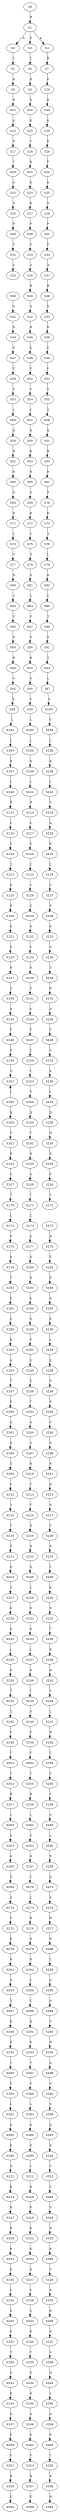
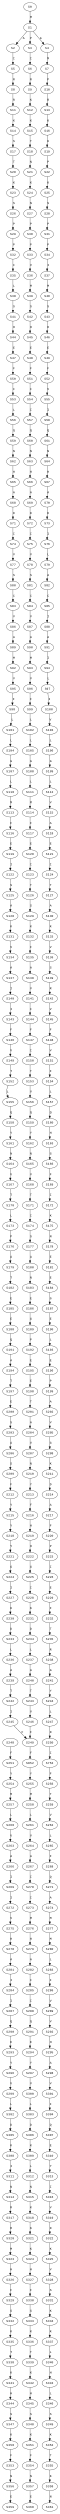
  strict digraph {
    fontname="Liberation Mono"
    node [fontname="Liberation Mono"]
    edge [fontname="Liberation Mono"]
    S0
    S1
    S2
    S3
    S4
    S5
    S6
    S7
    S8
    S9
    S10
    S11
    S12
    S13
    S14
    S15
    S16
    S17
    S18
    S19
    S20
    S21
    S22
    S23
    S24
    S25
    S26
    S27
    S28
    S29
    S30
    S31
    S32
    S33
    S34
    S35
    S36
    S37
    S38
    S39
    S40
    S41
    S42
    S43
    S44
    S45
    S46
    S47
    S48
    S49
    S50
    S51
    S52
    S53
    S54
    S55
    S56
    S57
    S58
    S59
    S60
    S61
    S62
    S63
    S64
    S65
    S66
    S67
    S68
    S69
    S70
    S71
    S72
    S73
    S74
    S75
    S76
    S77
    S78
    S79
    S80
    S81
    S82
    S83
    S84
    S85
    S86
    S87
    S88
    S89
    S90
    S91
    S92
    S93
    S94
    S95
    S96
    S97
    S98
    S99
    S100
    S101
    S102
    S103
    S104
    S105
    S106
    S107
    S108
    S109
    S110
    S111
    S112
    S113
    S114
    S115
    S116
    S117
    S118
    S119
    S120
    S121
    S122
    S123
    S124
    S125
    S126
    S127
    S128
    S129
    S130
    S131
    S132
    S133
    S134
    S135
    S136
    S137
    S138
    S139
    S140
    S141
    S142
    S143
    S144
    S145
    S146
    S147
    S148
    S149
    S150
    S151
    S152
    S153
    S154
    S155
    S156
    S157
    S158
    S159
    S160
    S161
    S162
    S163
    S164
    S165
    S166
    S167
    S168
    S169
    S170
    S171
    S172
    S173
    S174
    S175
    S176
    S177
    S178
    S179
    S180
    S181
    S182
    S183
    S184
    S185
    S186
    S187
    S188
    S189
    S190
    S191
    S192
    S193
    S194
    S195
    S196
    S197
    S198
    S199
    S200
    S201
    S202
    S203
    S204
    S205
    S206
    S207
    S208
    S209
    S210
    S211
    S212
    S213
    S214
    S215
    S216
    S217
    S218
    S219
    S220
    S221
    S222
    S223
    S224
    S225
    S226
    S227
    S228
    S229
    S230
    S231
    S232
    S233
    S234
    S235
    S236
    S237
    S238
    S239
    S240
    S241
    S242
    S243
    S244
    S245
    S246
    S247
    S248
    S249
    S250
    S251
    n253 [label=S852]
    n254 [label=S753]
    S254
    S255
    S256
    S257
    S258
    S259
    S260
    S261
    S262
    S263
    S264
    S265
    S266
    S267
    S268
    S269
    S270
    S271
    S272
    S273
    S274
    S275
    S276
    S277
    S278
    S279
    S280
    S281
    S282
    S283
    S284
    S285
    S286
    S287
    S288
    S289
    S290
    S291
    S292
    S293
    S294
    S295
    S296
    S297
    S298
    S299
    S300
    S301
    S302
    S303
    S304
    S305
    S306
    S307
    S308
    S309
    S310
    S311
    S312
    S313
    S314
    S315
    S316
    S317
    S318
    S319
    S320
    S321
    S322
    S323
    S324
    S325
    S326
    S327
    S328
    S329
    S330
    S331
    S332
    S333
    S334
    S335
    S336
    S337
    S338
    S339
    S340
    S341
    S342
    S343
    S344
    S345
    S346
    S347
    S348
    S349
    S350
    S351
    S352
    S353
    S354
    S355
    S356
    S357
    S358
    S359
    S360
    S361
    S0 -> S1 [label=M]
    S1 -> S2 [label=A]
    S1 -> S3 [label=P]
    S1 -> S4 [label=G]
    S2 -> S5 [label=I]
    S3 -> S6 [label=I]
    S4 -> S7 [label=M]
    S5 -> S8 [label=R]
    S6 -> S9 [label=R]
    S7 -> S10 [label=P]
    S8 -> S11 [label=R]
    S9 -> S12 [label=K]
    S10 -> S13 [label=R]
    S11 -> S14 [label=K]
    S12 -> S15 [label=K]
    S13 -> S16 [label=K]
    S14 -> S17 [label=S]
    S15 -> S18 [label=T]
    S16 -> S19 [label=K]
    S17 -> S20 [label=T]
    S18 -> S21 [label=N]
    S19 -> S22 [label=P]
    S20 -> S23 [label=K]
    S21 -> S24 [label=K]
    S22 -> S25 [label=K]
    S23 -> S26 [label=S]
    S24 -> S27 [label=N]
    S25 -> S28 [label=S]
    S26 -> S29 [label=P]
    S27 -> S30 [label=P]
    S28 -> S31 [label=P]
    S29 -> S32 [label=P]
    S30 -> S33 [label=P]
    S31 -> S34 [label=P]
    S32 -> S35 [label=I]
    S33 -> S36 [label=V]
    S34 -> S37 [label=I]
+   S35 -> S38 [label=L]
    S36 -> S39 [label=M]
    S37 -> S40 [label=M]
    S38 -> S41 [label=S]
    S39 -> S42 [label=S]
    S40 -> S43 [label=S]
    S41 -> S44 [label=H]
    S42 -> S45 [label=H]
    S43 -> S46 [label=H]
    S44 -> S47 [label=E]
    S45 -> S48 [label=E]
    S46 -> S49 [label=E]
    S47 -> S50 [label=F]
    S48 -> S51 [label=F]
    S49 -> S52 [label=F]
    S50 -> S53 [label=I]
    S51 -> S54 [label=I]
    S52 -> S55 [label=V]
    S53 -> S56 [label=L]
    S54 -> S57 [label=I]
    S55 -> S58 [label=I]
    S56 -> S59 [label=Q]
    S57 -> S60 [label=Q]
    S58 -> S61 [label=Q]
    S59 -> S62 [label=N]
    S60 -> S63 [label=N]
    S61 -> S64 [label=N]
    S62 -> S65 [label=H]
    S63 -> S66 [label=H]
    S64 -> S67 [label=H]
    S65 -> S68 [label=A]
    S66 -> S69 [label=A]
    S67 -> S70 [label=A]
    S68 -> S71 [label=D]
    S69 -> S72 [label=D]
    S70 -> S73 [label=D]
    S71 -> S74 [label=I]
    S72 -> S75 [label=I]
    S73 -> S76 [label=I]
    S74 -> S77 [label=V]
    S75 -> S78 [label=V]
    S76 -> S79 [label=L]
    S77 -> S80 [label=S]
    S78 -> S81 [label=S]
    S79 -> S82 [label=A]
    S80 -> S83 [label=C]
    S81 -> S84 [label=C]
    S82 -> S85 [label=C]
    S83 -> S86 [label=V]
    S84 -> S87 [label=V]
    S85 -> S88 [label=I]
    S86 -> S89 [label=A]
    S87 -> S90 [label=A]
    S88 -> S91 [label=A]
    S89 -> S92 [label=M]
    S90 -> S93 [label=M]
    S91 -> S94 [label=I]
    S92 -> S95 [label=V]
    S93 -> S96 [label=V]
    S94 -> S97 [label=L]
    S95 -> S98 [label=F]
    S96 -> S99 [label=F]
    S97 -> S100 [label=I]
    S98 -> S101 [label=L]
    S99 -> S102 [label=L]
    S100 -> S103 [label=V]
    S101 -> S104 [label=L]
    S102 -> S105 [label=L]
    S103 -> S106 [label=L]
    S104 -> S107 [label=G]
    S105 -> S108 [label=G]
    S106 -> S109 [label=G]
    S107 -> S110 [label=L]
    S108 -> S111 [label=L]
    S109 -> S112 [label=L]
    S110 -> S113 [label=M]
    S111 -> S114 [label=M]
    S112 -> S115 [label=V]
    S113 -> S116 [label=F]
    S114 -> S117 [label=F]
    S115 -> S118 [label=A]
    S116 -> S119 [label=E]
    S117 -> S120 [label=E]
    S118 -> S121 [label=E]
    S119 -> S122 [label=I]
    S120 -> S123 [label=I]
    S121 -> S124 [label=I]
    S122 -> S125 [label=S]
    S123 -> S126 [label=T]
    S124 -> S127 [label=T]
    S125 -> S128 [label=A]
    S126 -> S129 [label=S]
    S127 -> S130 [label=A]
    S128 -> S131 [label=K]
    S129 -> S132 [label=K]
    S130 -> S133 [label=K]
    S131 -> S134 [label=V]
    S132 -> S135 [label=F]
    S133 -> S136 [label=V]
    S134 -> S137 [label=A]
    S135 -> S138 [label=A]
    S136 -> S139 [label=S]
    S137 -> S140 [label=I]
    S138 -> S141 [label=V]
    S139 -> S142 [label=R]
    S140 -> S143 [label=I]
    S141 -> S144 [label=I]
    S142 -> S145 [label=V]
    S143 -> S146 [label=F]
    S144 -> S147 [label=F]
    S145 -> S148 [label=F]
    S146 -> S149 [label=V]
    S147 -> S150 [label=I]
    S148 -> S151 [label=V]
    S149 -> S152 [label=T]
    S150 -> S153 [label=T]
    S151 -> S154 [label=F]
-   S155 -> S152 [label=L]
+   S152 -> S155 [label=L]
    S153 -> S156 [label=V]
    S154 -> S157 [label=L]
    S155 -> S158 [label=Q]
    S156 -> S159 [label=Q]
    S157 -> S160 [label=Q]
    S158 -> S161 [label=Y]
    S159 -> S162 [label=Y]
    S160 -> S163 [label=H]
    S161 -> S164 [label=N]
    S162 -> S165 [label=N]
    S163 -> S166 [label=G]
    S164 -> S167 [label=V]
    S165 -> S168 [label=V]
    S166 -> S169 [label=F]
    S167 -> S170 [label=T]
    S168 -> S171 [label=T]
    S169 -> S172 [label=I]
    S170 -> S173 [label=L]
    S171 -> S174 [label=I]
+   S172 -> S175 [label=K]
    S173 -> S176 [label=P]
    S174 -> S177 [label=S]
    S175 -> S178 [label=N]
    S176 -> S179 [label=A]
    S177 -> S180 [label=A]
    S178 -> S181 [label=E]
    S179 -> S182 [label=T]
    S180 -> S183 [label=N]
    S181 -> S184 [label=E]
    S182 -> S185 [label=E]
    S183 -> S186 [label=E]
    S184 -> S187 [label=G]
    S185 -> S188 [label=E]
    S186 -> S189 [label=G]
    S187 -> S190 [label=E]
    S188 -> S191 [label=Q]
    S189 -> S192 [label=P]
    S190 -> S193 [label=L]
    S191 -> S194 [label=A]
    S192 -> S195 [label=E]
    S193 -> S196 [label=E]
    S194 -> S197 [label=T]
    S195 -> S198 [label=E]
    S196 -> S199 [label=P]
    S197 -> S200 [label=E]
    S198 -> S201 [label=T]
    S199 -> S202 [label=A]
    S200 -> S203 [label=S]
    S201 -> S204 [label=A]
    S202 -> S205 [label=V]
    S203 -> S206 [label=A]
    S204 -> S207 [label=V]
    S205 -> S208 [label=G]
    S206 -> S209 [label=S]
    S207 -> S210 [label=N]
    S208 -> S211 [label=K]
    S209 -> S212 [label=F]
    S210 -> S213 [label=Y]
    S211 -> S214 [label=D]
    S212 -> S215 [label=Y]
    S213 -> S216 [label=F]
    S214 -> S217 [label=A]
    S215 -> S218 [label=Y]
    S216 -> S219 [label=H]
    S217 -> S220 [label=F]
    S218 -> S221 [label=Y]
    S219 -> S222 [label=H]
    S220 -> S223 [label=P]
    S221 -> S224 [label=G]
    S222 -> S225 [label=G]
    S223 -> S226 [label=I]
    S224 -> S227 [label=I]
    S225 -> S228 [label=I]
    S226 -> S229 [label=E]
    S227 -> S230 [label=K]
    S228 -> S231 [label=K]
    S229 -> S232 [label=F]
    S230 -> S233 [label=D]
    S231 -> S234 [label=D]
    S232 -> S235 [label=T]
    S233 -> S236 [label=L]
    S234 -> S237 [label=L]
    S235 -> S238 [label=R]
    S236 -> S239 [label=A]
    S237 -> S240 [label=A]
    S238 -> S241 [label=G]
    S239 -> S242 [label=T]
    S240 -> S243 [label=T]
    S241 -> S244 [label=Y]
    S242 -> S245 [label=I]
    S243 -> S246 [label=V]
    S244 -> S247 [label=L]
-   S245 -> S248 [label=F]
+   S245 -> S249 [label=F]
    S246 -> S249 [label=F]
    S247 -> S250 [label=D]
    S248 -> S251 [label=F]
    S249 -> n253 [label=F]
    S250 -> n254 [label=I]
    S251 -> S254 [label=Y]
    n253 -> S255 [label=Y]
    n254 -> S256 [label=F]
    S254 -> S257 [label=M]
    S255 -> S258 [label=M]
    S256 -> S259 [label=T]
    S257 -> S260 [label=L]
    S258 -> S261 [label=L]
    S259 -> S262 [label=V]
    S260 -> S263 [label=V]
    S261 -> S264 [label=V]
    S262 -> S265 [label=L]
    S263 -> S266 [label=A]
    S264 -> S267 [label=A]
    S265 -> S268 [label=F]
    S266 -> S269 [label=I]
    S267 -> S270 [label=I]
    S268 -> S271 [label=Q]
    S269 -> S272 [label=I]
    S270 -> S273 [label=I]
    S271 -> S274 [label=A]
    S272 -> S275 [label=V]
    S273 -> S276 [label=M]
    S274 -> S277 [label=M]
    S275 -> S278 [label=H]
    S276 -> S279 [label=H]
    S277 -> S280 [label=M]
    S278 -> S281 [label=A]
    S279 -> S282 [label=A]
    S280 -> S283 [label=L]
    S281 -> S284 [label=I]
    S282 -> S285 [label=I]
    S283 -> S286 [label=I]
    S284 -> S287 [label=I]
    S285 -> S288 [label=I]
    S286 -> S289 [label=V]
    S287 -> S290 [label=Q]
    S288 -> S291 [label=Q]
    S289 -> S292 [label=V]
    S290 -> S293 [label=E]
    S291 -> S294 [label=E]
    S292 -> S295 [label=H]
    S293 -> S296 [label=Y]
    S294 -> S297 [label=Y]
    S295 -> S298 [label=A]
    S296 -> S299 [label=V]
    S297 -> S300 [label=V]
    S298 -> S301 [label=V]
    S299 -> S302 [label=L]
    S300 -> S303 [label=L]
    S301 -> S304 [label=I]
    S302 -> S305 [label=D]
    S303 -> S306 [label=D]
    S304 -> S307 [label=Q]
    S305 -> S308 [label=K]
    S306 -> S309 [label=K]
    S307 -> S310 [label=E]
    S308 -> S311 [label=I]
    S309 -> S312 [label=L]
    S310 -> S313 [label=Y]
    S311 -> S314 [label=N]
    S312 -> S315 [label=N]
    S313 -> S316 [label=I]
    S314 -> S317 [label=R]
    S315 -> S318 [label=K]
    S316 -> S319 [label=V]
    S317 -> S320 [label=R]
    S318 -> S321 [label=K]
    S319 -> S322 [label=D]
    S320 -> S323 [label=M]
    S321 -> S324 [label=K]
    S322 -> S325 [label=K]
    S323 -> S326 [label=H]
    S324 -> S327 [label=H]
    S325 -> S328 [label=V]
    S326 -> S329 [label=F]
    S327 -> S330 [label=F]
    S328 -> S331 [label=S]
    S329 -> S332 [label=S]
    S330 -> S333 [label=S]
    S331 -> S334 [label=K]
    S332 -> S335 [label=K]
    S333 -> S336 [label=K]
    S334 -> S337 [label=K]
    S335 -> S338 [label=T]
    S336 -> S339 [label=T]
    S337 -> S340 [label=L]
    S338 -> S341 [label=K]
    S339 -> S342 [label=K]
    S340 -> S343 [label=H]
    S341 -> S344 [label=H]
    S342 -> S345 [label=H]
    S343 -> S346 [label=L]
    S344 -> S347 [label=S]
    S345 -> S348 [label=S]
    S346 -> S349 [label=S]
    S347 -> S350 [label=K]
    S348 -> S351 [label=K]
    S349 -> S352 [label=K]
    S350 -> S353 [label=F]
    S351 -> S354 [label=F]
    S352 -> S355 [label=T]
    S353 -> S356 [label=N]
    S354 -> S357 [label=N]
    S355 -> S358 [label=K]
    S356 -> S359 [label=E]
    S357 -> S360 [label=E]
    S358 -> S361 [label=N]
  }
